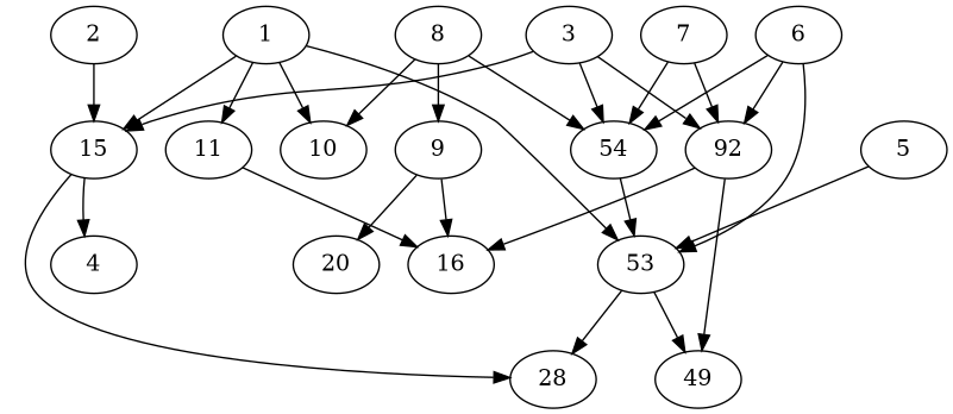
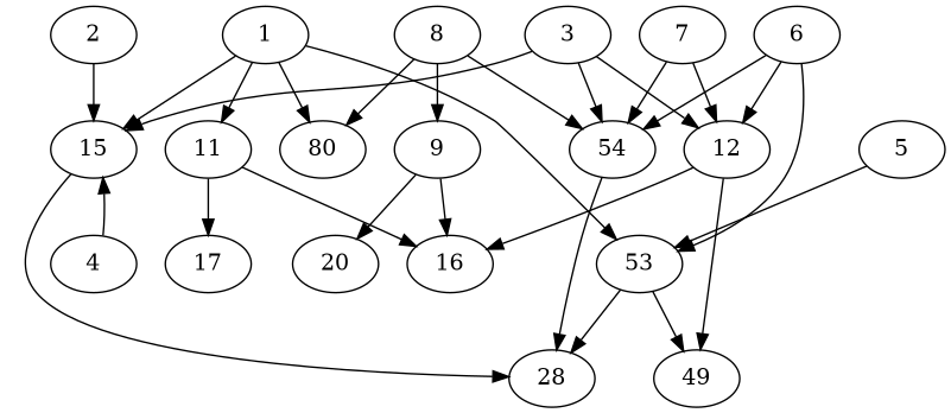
  digraph {
    node [alpha=0.18]
    1 [alpha=0.02 expect_size=45584384]
-   10 [expect_size=15055872]
+   10 [expect_size=15055872 label=80]
    11 [alpha=0.09 expect_size=35760128]
    n4 [alpha=0.15 expect_size=5643264 label=53]
    15 [alpha=0.04 expect_size=20680704]
    16 [alpha=0.20 expect_size=49197056]
+   17 [alpha=0.05 expect_size=43347968]
    n8 [alpha=0.19 expect_size=9388032 label=49]
    n9 [alpha=0.15 expect_size=38146048 label=28]
    20 [alpha=0.13 expect_size=34614272]
    2 [alpha=0.05 expect_size=43717632]
    3 [alpha=0.15 expect_size=16216064]
-   12 [alpha=0.06 expect_size=40972288 label=92]
+   12 [alpha=0.06 expect_size=40972288]
    n14 [expect_size=41169920 label=54]
    4 [alpha=0.11 expect_size=23938048]
    5 [alpha=0.12 expect_size=42332160]
    6 [expect_size=46121984]
    7 [expect_size=12425216]
    8 [alpha=0.08 expect_size=21288960]
    9 [alpha=0.11 expect_size=13408256]
    1 -> 10
    1 -> 11
    1 -> n4
    1 -> 15
    11 -> 16
+   11 -> 17
    n4 -> n8
    n4 -> n9
    15 -> n9
    2 -> 15
    3 -> 15
    3 -> 12
    3 -> n14
    12 -> 16
    12 -> n8
-   n14 -> n4
-   15 -> 4
+   n14 -> n9
+   4 -> 15
    5 -> n4
    6 -> n4
    6 -> 12
    6 -> n14
    7 -> 12
    7 -> n14
    8 -> 10
    8 -> n14
    8 -> 9
    9 -> 16
    9 -> 20
  }
